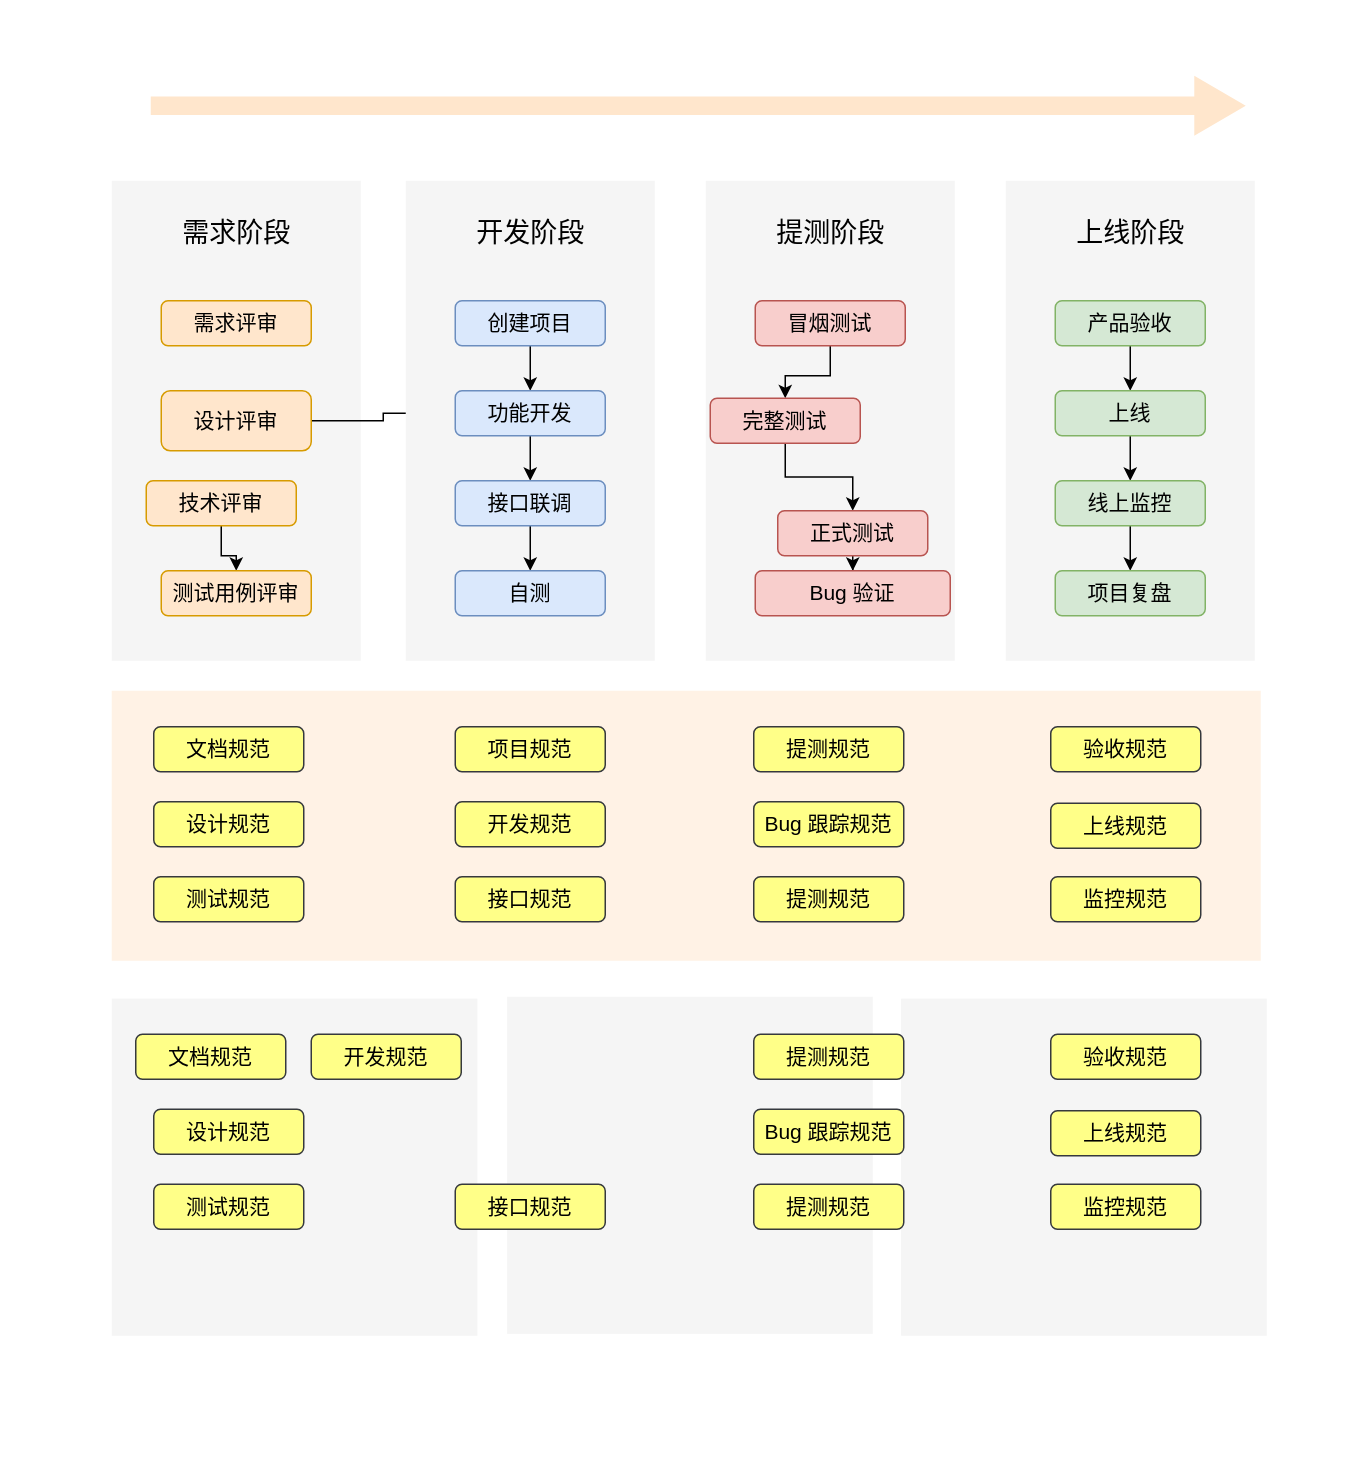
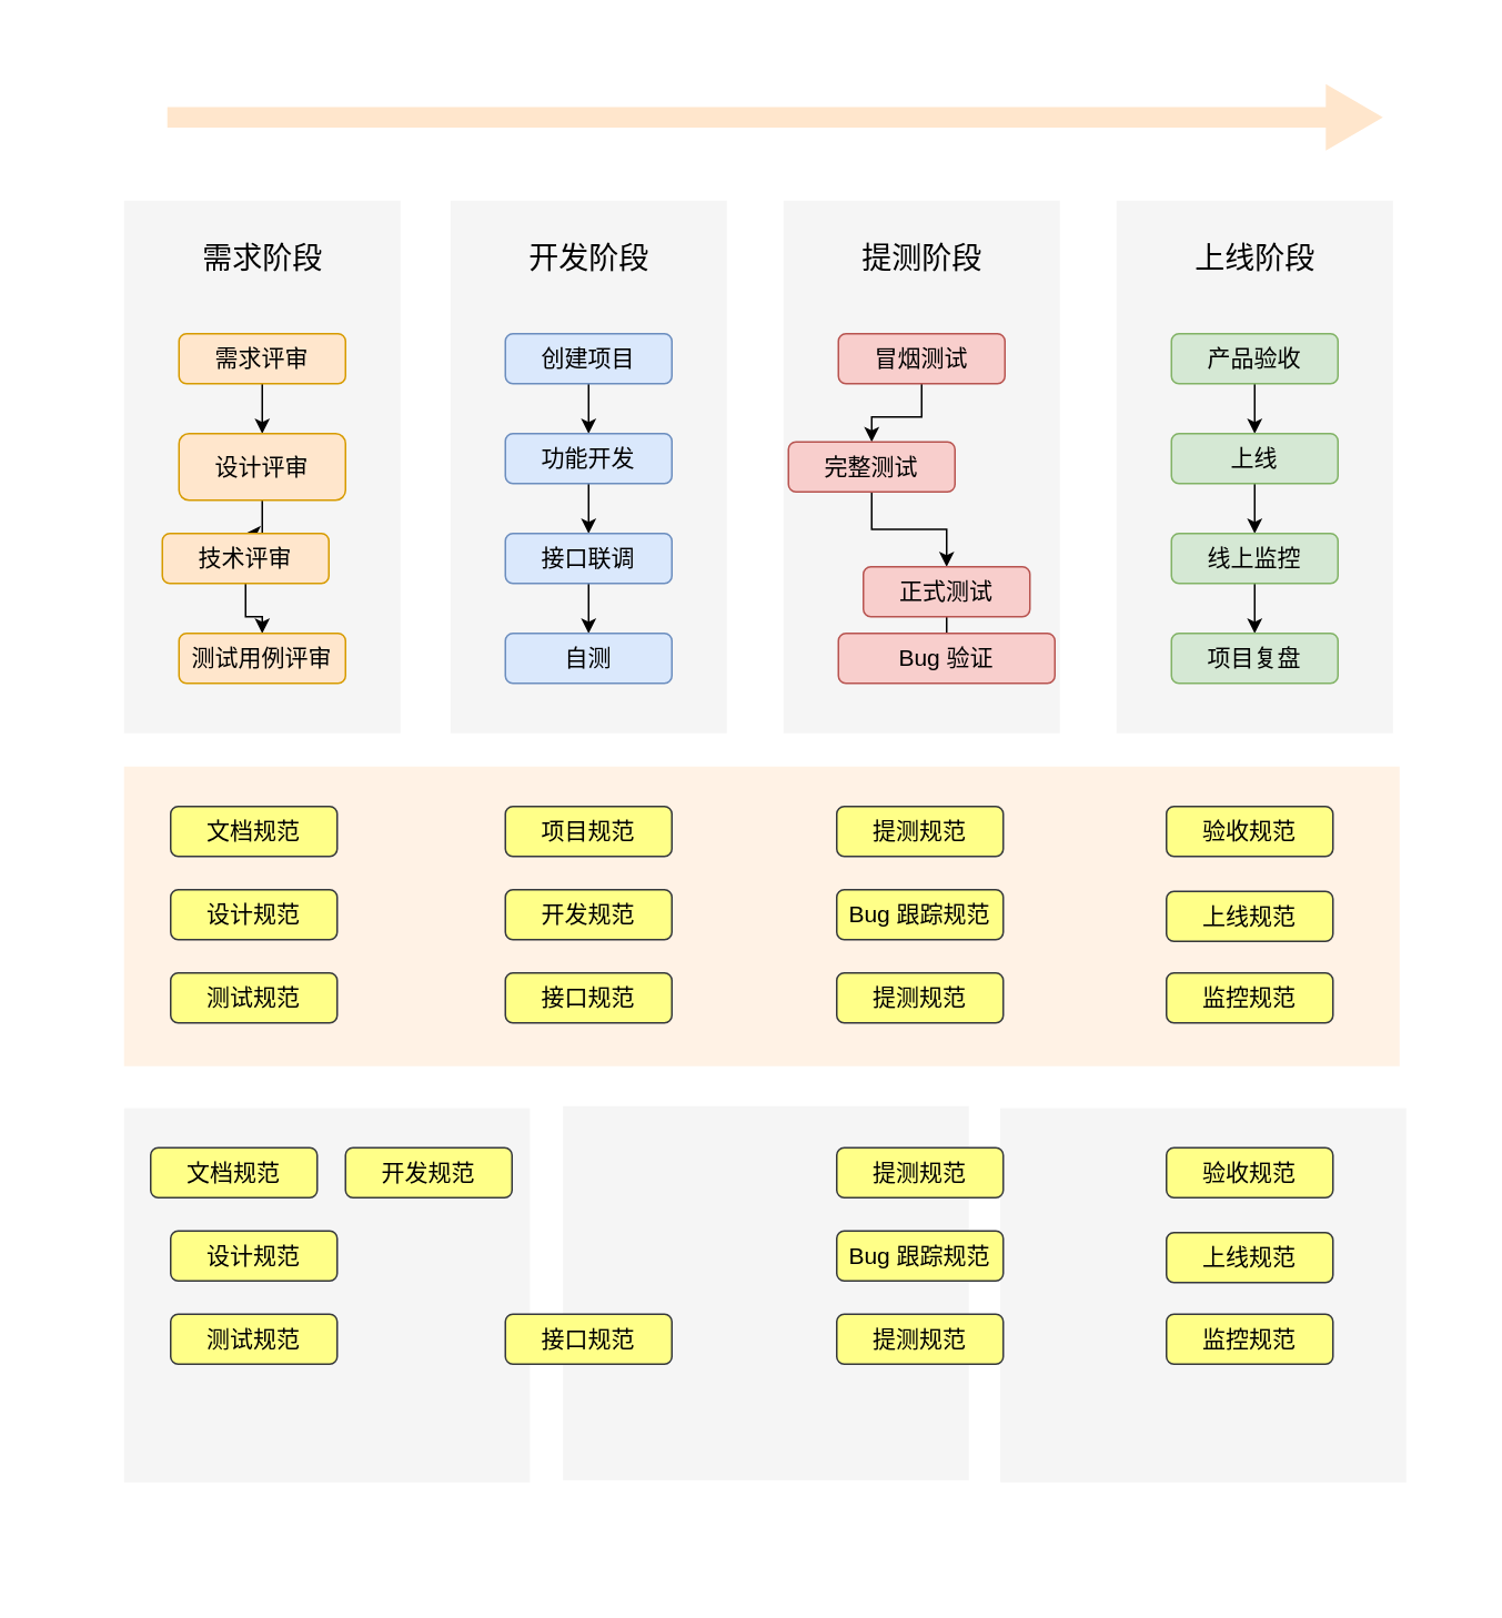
  <mxCell id="0" />
  <mxCell id="1" parent="0" />
  <mxCell id="2" value="" style="rounded=0;whiteSpace=wrap;html=1;fontFamily=Helvetica;fontSize=18;strokeColor=none;" vertex="1" parent="1"><mxGeometry x="20" y="20" width="860" height="930" as="geometry" /></mxCell>
  <mxCell id="3" value="" style="whiteSpace=wrap;html=1;strokeColor=none;strokeWidth=1;fillColor=#f5f5f5;fontSize=14;fontColor=#333333;" vertex="1" parent="1"><mxGeometry x="337.59" y="664" width="243.777" height="224.751" as="geometry" /></mxCell>
  <mxCell id="4" value="" style="whiteSpace=wrap;html=1;strokeColor=none;strokeWidth=1;fillColor=#f5f5f5;fontSize=14;fontColor=#333333;" vertex="1" parent="1"><mxGeometry x="74" y="665.249" width="243.777" height="224.751" as="geometry" /></mxCell>
  <mxCell id="5" value="" style="whiteSpace=wrap;html=1;strokeColor=none;strokeWidth=1;fillColor=#f5f5f5;fontSize=14;fontColor=#333333;" vertex="1" parent="1"><mxGeometry x="600.223" y="665.249" width="243.777" height="224.751" as="geometry" /></mxCell>
  <mxCell id="6" value="" style="whiteSpace=wrap;html=1;strokeColor=none;strokeWidth=1;fillColor=#ffe6cc;fontSize=14;opacity=50;" vertex="1" parent="1"><mxGeometry x="74" y="460" width="766" height="180" as="geometry" /></mxCell>
  <mxCell id="7" value="" style="whiteSpace=wrap;html=1;strokeColor=none;strokeWidth=1;fillColor=#f5f5f5;fontSize=14;" parent="1" vertex="1"><mxGeometry x="74" y="120" width="166" height="320" as="geometry" /></mxCell>
+ <mxCell id="8" value="" style="edgeStyle=orthogonalEdgeStyle;rounded=0;orthogonalLoop=1;jettySize=auto;html=1;fontFamily=Helvetica;fontSize=14;fontColor=default;" edge="1" parent="1" source="9" target="11"><mxGeometry relative="1" as="geometry" /></mxCell>
  <mxCell id="9" value="需求评审" style="html=1;whiteSpace=wrap;fillColor=#ffe6cc;appType=func;archiType=rounded;fontSize=14;container=0;direction=east;rounded=1;strokeColor=#d79b00;" vertex="1" parent="1"><mxGeometry x="107" y="200" width="100" height="30" as="geometry" /></mxCell>
- <mxCell id="10" value="" style="edgeStyle=orthogonalEdgeStyle;rounded=0;orthogonalLoop=1;jettySize=auto;html=1;fontFamily=Helvetica;fontSize=14;fontColor=default;" edge="1" parent="1" source="11" target="22"><mxGeometry relative="1" as="geometry" /></mxCell>
+ <mxCell id="10" value="" style="edgeStyle=orthogonalEdgeStyle;rounded=0;orthogonalLoop=1;jettySize=auto;html=1;fontFamily=Helvetica;fontSize=14;fontColor=default;" edge="1" parent="1" source="11" target="13"><mxGeometry relative="1" as="geometry" /></mxCell>
  <mxCell id="11" value="设计评审" style="html=1;whiteSpace=wrap;fillColor=#ffe6cc;appType=func;archiType=rounded;fontSize=14;container=0;direction=east;rounded=1;strokeColor=#d79b00;" vertex="1" parent="1"><mxGeometry x="107" y="260" width="100" height="40" as="geometry" /></mxCell>
  <mxCell id="12" value="" style="edgeStyle=orthogonalEdgeStyle;rounded=0;orthogonalLoop=1;jettySize=auto;html=1;fontFamily=Helvetica;fontSize=14;fontColor=default;" edge="1" parent="1" source="13" target="14"><mxGeometry relative="1" as="geometry" /></mxCell>
  <mxCell id="13" value="技术评审" style="html=1;whiteSpace=wrap;fillColor=#ffe6cc;appType=func;archiType=rounded;fontSize=14;container=0;direction=east;rounded=1;strokeColor=#d79b00;" vertex="1" parent="1"><mxGeometry x="97" y="320" width="100" height="30" as="geometry" /></mxCell>
  <mxCell id="14" value="测试用例评审" style="html=1;whiteSpace=wrap;fillColor=#ffe6cc;appType=func;archiType=rounded;fontSize=14;container=0;direction=east;rounded=1;strokeColor=#d79b00;" vertex="1" parent="1"><mxGeometry x="107" y="380" width="100" height="30" as="geometry" /></mxCell>
  <mxCell id="15" value="文档规范" style="html=1;whiteSpace=wrap;fillColor=#ffff88;appType=func;archiType=rounded;fontSize=14;container=0;direction=east;rounded=1;strokeColor=#36393d;" vertex="1" parent="1"><mxGeometry x="102" y="484" width="100" height="30" as="geometry" /></mxCell>
  <mxCell id="16" value="设计规范" style="html=1;whiteSpace=wrap;fillColor=#ffff88;appType=func;archiType=rounded;fontSize=14;container=0;direction=east;rounded=1;strokeColor=#36393d;" vertex="1" parent="1"><mxGeometry x="102" y="534" width="100" height="30" as="geometry" /></mxCell>
  <mxCell id="17" value="测试规范" style="html=1;whiteSpace=wrap;fillColor=#ffff88;appType=func;archiType=rounded;fontSize=14;container=0;direction=east;rounded=1;strokeColor=#36393d;" vertex="1" parent="1"><mxGeometry x="102" y="584" width="100" height="30" as="geometry" /></mxCell>
  <mxCell id="18" value="" style="whiteSpace=wrap;html=1;strokeColor=none;strokeWidth=1;fillColor=#f5f5f5;fontSize=14;" vertex="1" parent="1"><mxGeometry x="270" y="120" width="166" height="320" as="geometry" /></mxCell>
  <mxCell id="19" value="" style="edgeStyle=orthogonalEdgeStyle;rounded=0;orthogonalLoop=1;jettySize=auto;html=1;fontFamily=Helvetica;fontSize=14;fontColor=default;" edge="1" parent="1" source="20" target="22"><mxGeometry relative="1" as="geometry" /></mxCell>
  <mxCell id="20" value="创建项目" style="html=1;whiteSpace=wrap;fillColor=#dae8fc;appType=func;archiType=rounded;fontSize=14;container=0;direction=east;rounded=1;strokeColor=#6c8ebf;" vertex="1" parent="1"><mxGeometry x="303" y="200" width="100" height="30" as="geometry" /></mxCell>
  <mxCell id="21" value="" style="edgeStyle=orthogonalEdgeStyle;rounded=0;orthogonalLoop=1;jettySize=auto;html=1;fontFamily=Helvetica;fontSize=14;fontColor=default;" edge="1" parent="1" source="22" target="24"><mxGeometry relative="1" as="geometry" /></mxCell>
  <mxCell id="22" value="功能开发" style="html=1;whiteSpace=wrap;fillColor=#dae8fc;appType=func;archiType=rounded;fontSize=14;container=0;direction=east;rounded=1;strokeColor=#6c8ebf;" vertex="1" parent="1"><mxGeometry x="303" y="260" width="100" height="30" as="geometry" /></mxCell>
  <mxCell id="23" value="" style="edgeStyle=orthogonalEdgeStyle;rounded=0;orthogonalLoop=1;jettySize=auto;html=1;fontFamily=Helvetica;fontSize=14;fontColor=default;" edge="1" parent="1" source="24" target="25"><mxGeometry relative="1" as="geometry" /></mxCell>
  <mxCell id="24" value="接口联调" style="html=1;whiteSpace=wrap;fillColor=#dae8fc;appType=func;archiType=rounded;fontSize=14;container=0;direction=east;rounded=1;strokeColor=#6c8ebf;" vertex="1" parent="1"><mxGeometry x="303" y="320" width="100" height="30" as="geometry" /></mxCell>
  <mxCell id="25" value="自测" style="html=1;whiteSpace=wrap;fillColor=#dae8fc;appType=func;archiType=rounded;fontSize=14;container=0;direction=east;rounded=1;strokeColor=#6c8ebf;" vertex="1" parent="1"><mxGeometry x="303" y="380" width="100" height="30" as="geometry" /></mxCell>
  <mxCell id="26" value="" style="whiteSpace=wrap;html=1;strokeColor=none;strokeWidth=1;fillColor=#f5f5f5;fontSize=14;" vertex="1" parent="1"><mxGeometry x="470" y="120" width="166" height="320" as="geometry" /></mxCell>
  <mxCell id="27" value="" style="edgeStyle=orthogonalEdgeStyle;rounded=0;orthogonalLoop=1;jettySize=auto;html=1;fontFamily=Helvetica;fontSize=14;fontColor=default;" edge="1" parent="1" source="28" target="30"><mxGeometry relative="1" as="geometry" /></mxCell>
  <mxCell id="28" value="冒烟测试" style="html=1;whiteSpace=wrap;fillColor=#f8cecc;appType=func;archiType=rounded;fontSize=14;container=0;direction=east;rounded=1;strokeColor=#b85450;" vertex="1" parent="1"><mxGeometry x="503" y="200" width="100" height="30" as="geometry" /></mxCell>
  <mxCell id="29" value="" style="edgeStyle=orthogonalEdgeStyle;rounded=0;orthogonalLoop=1;jettySize=auto;html=1;fontFamily=Helvetica;fontSize=14;fontColor=default;" edge="1" parent="1" source="30" target="32"><mxGeometry relative="1" as="geometry" /></mxCell>
  <mxCell id="30" value="完整测试" style="html=1;whiteSpace=wrap;fillColor=#f8cecc;appType=func;archiType=rounded;fontSize=14;container=0;direction=east;rounded=1;strokeColor=#b85450;" vertex="1" parent="1"><mxGeometry x="473" y="265" width="100" height="30" as="geometry" /></mxCell>
- <mxCell id="31" value="" style="edgeStyle=orthogonalEdgeStyle;rounded=0;orthogonalLoop=1;jettySize=auto;html=1;fontFamily=Helvetica;fontSize=14;fontColor=default;" edge="1" parent="1" source="32" target="33"><mxGeometry relative="1" as="geometry" /></mxCell>
+ <mxCell id="31" value="" style="edgeStyle=orthogonalEdgeStyle;rounded=0;orthogonalLoop=1;jettySize=auto;html=1;fontFamily=Helvetica;fontSize=14;fontColor=default;endArrow=none;" edge="1" parent="1" source="32" target="33"><mxGeometry relative="1" as="geometry" /></mxCell>
  <mxCell id="32" value="正式测试" style="html=1;whiteSpace=wrap;fillColor=#f8cecc;appType=func;archiType=rounded;fontSize=14;container=0;direction=east;rounded=1;strokeColor=#b85450;" vertex="1" parent="1"><mxGeometry x="518" y="340" width="100" height="30" as="geometry" /></mxCell>
  <mxCell id="33" value="Bug 验证" style="html=1;whiteSpace=wrap;fillColor=#f8cecc;appType=func;archiType=rounded;fontSize=14;container=0;direction=east;rounded=1;strokeColor=#b85450;" vertex="1" parent="1"><mxGeometry x="503" y="380" width="130" height="30" as="geometry" /></mxCell>
  <mxCell id="34" value="" style="whiteSpace=wrap;html=1;strokeColor=none;strokeWidth=1;fillColor=#f5f5f5;fontSize=14;" vertex="1" parent="1"><mxGeometry x="670" y="120" width="166" height="320" as="geometry" /></mxCell>
  <mxCell id="35" value="" style="edgeStyle=orthogonalEdgeStyle;rounded=0;orthogonalLoop=1;jettySize=auto;html=1;fontFamily=Helvetica;fontSize=14;fontColor=default;" edge="1" parent="1" source="36" target="38"><mxGeometry relative="1" as="geometry" /></mxCell>
  <mxCell id="36" value="产品验收" style="html=1;whiteSpace=wrap;fillColor=#d5e8d4;appType=func;archiType=rounded;fontSize=14;container=0;direction=east;rounded=1;strokeColor=#82b366;" vertex="1" parent="1"><mxGeometry x="703" y="200" width="100" height="30" as="geometry" /></mxCell>
  <mxCell id="37" value="" style="edgeStyle=orthogonalEdgeStyle;rounded=0;orthogonalLoop=1;jettySize=auto;html=1;fontFamily=Helvetica;fontSize=14;fontColor=default;" edge="1" parent="1" source="38" target="40"><mxGeometry relative="1" as="geometry" /></mxCell>
  <mxCell id="38" value="上线" style="html=1;whiteSpace=wrap;fillColor=#d5e8d4;appType=func;archiType=rounded;fontSize=14;container=0;direction=east;rounded=1;strokeColor=#82b366;" vertex="1" parent="1"><mxGeometry x="703" y="260" width="100" height="30" as="geometry" /></mxCell>
  <mxCell id="39" value="" style="edgeStyle=orthogonalEdgeStyle;rounded=0;orthogonalLoop=1;jettySize=auto;html=1;fontFamily=Helvetica;fontSize=14;fontColor=default;" edge="1" parent="1" source="40" target="41"><mxGeometry relative="1" as="geometry" /></mxCell>
  <mxCell id="40" value="线上监控" style="html=1;whiteSpace=wrap;fillColor=#d5e8d4;appType=func;archiType=rounded;fontSize=14;container=0;direction=east;rounded=1;strokeColor=#82b366;" vertex="1" parent="1"><mxGeometry x="703" y="320" width="100" height="30" as="geometry" /></mxCell>
  <mxCell id="41" value="项目复盘" style="html=1;whiteSpace=wrap;fillColor=#d5e8d4;appType=func;archiType=rounded;fontSize=14;container=0;direction=east;rounded=1;strokeColor=#82b366;" vertex="1" parent="1"><mxGeometry x="703" y="380" width="100" height="30" as="geometry" /></mxCell>
  <mxCell id="42" value="需求阶段" style="text;html=1;align=center;verticalAlign=middle;resizable=0;points=[];autosize=1;strokeColor=none;fillColor=none;fontSize=18;fontFamily=Helvetica;fontColor=default;" vertex="1" parent="1"><mxGeometry x="112" y="140" width="90" height="30" as="geometry" /></mxCell>
  <mxCell id="43" value="开发阶段" style="text;html=1;align=center;verticalAlign=middle;resizable=0;points=[];autosize=1;strokeColor=none;fillColor=none;fontSize=18;fontFamily=Helvetica;fontColor=default;" vertex="1" parent="1"><mxGeometry x="308" y="140" width="90" height="30" as="geometry" /></mxCell>
  <mxCell id="44" value="" style="shape=singleArrow;whiteSpace=wrap;html=1;fontFamily=Helvetica;fontSize=18;strokeColor=none;fillColor=#ffe6cc;arrowWidth=0.312;arrowSize=0.047;" vertex="1" parent="1"><mxGeometry x="100" y="50" width="730" height="40" as="geometry" /></mxCell>
  <mxCell id="45" value="提测阶段" style="text;html=1;align=center;verticalAlign=middle;resizable=0;points=[];autosize=1;strokeColor=none;fillColor=none;fontSize=18;fontFamily=Helvetica;fontColor=default;" vertex="1" parent="1"><mxGeometry x="508" y="140" width="90" height="30" as="geometry" /></mxCell>
  <mxCell id="46" value="项目规范" style="html=1;whiteSpace=wrap;fillColor=#ffff88;appType=func;archiType=rounded;fontSize=14;container=0;direction=east;rounded=1;strokeColor=#36393d;" vertex="1" parent="1"><mxGeometry x="303" y="484" width="100" height="30" as="geometry" /></mxCell>
  <mxCell id="47" value="开发规范" style="html=1;whiteSpace=wrap;fillColor=#ffff88;appType=func;archiType=rounded;fontSize=14;container=0;direction=east;rounded=1;strokeColor=#36393d;" vertex="1" parent="1"><mxGeometry x="303" y="534" width="100" height="30" as="geometry" /></mxCell>
  <mxCell id="48" value="接口规范" style="html=1;whiteSpace=wrap;fillColor=#ffff88;appType=func;archiType=rounded;fontSize=14;container=0;direction=east;rounded=1;strokeColor=#36393d;" vertex="1" parent="1"><mxGeometry x="303" y="584" width="100" height="30" as="geometry" /></mxCell>
  <mxCell id="49" value="上线阶段" style="text;html=1;align=center;verticalAlign=middle;resizable=0;points=[];autosize=1;strokeColor=none;fillColor=none;fontSize=18;fontFamily=Helvetica;fontColor=default;" vertex="1" parent="1"><mxGeometry x="708" y="140" width="90" height="30" as="geometry" /></mxCell>
  <mxCell id="50" value="提测规范" style="html=1;whiteSpace=wrap;fillColor=#ffff88;appType=func;archiType=rounded;fontSize=14;container=0;direction=east;rounded=1;strokeColor=#36393d;" vertex="1" parent="1"><mxGeometry x="502" y="484" width="100" height="30" as="geometry" /></mxCell>
  <mxCell id="51" value="Bug 跟踪规范" style="html=1;whiteSpace=wrap;fillColor=#ffff88;appType=func;archiType=rounded;fontSize=14;container=0;direction=east;rounded=1;strokeColor=#36393d;" vertex="1" parent="1"><mxGeometry x="502" y="534" width="100" height="30" as="geometry" /></mxCell>
  <mxCell id="52" value="提测规范" style="html=1;whiteSpace=wrap;fillColor=#ffff88;appType=func;archiType=rounded;fontSize=14;container=0;direction=east;rounded=1;strokeColor=#36393d;" vertex="1" parent="1"><mxGeometry x="502" y="584" width="100" height="30" as="geometry" /></mxCell>
  <mxCell id="53" value="验收规范" style="html=1;whiteSpace=wrap;fillColor=#ffff88;appType=func;archiType=rounded;fontSize=14;container=0;direction=east;rounded=1;strokeColor=#36393d;" vertex="1" parent="1"><mxGeometry x="700" y="484" width="100" height="30" as="geometry" /></mxCell>
  <mxCell id="54" value="上线规范" style="html=1;whiteSpace=wrap;fillColor=#ffff88;appType=func;archiType=rounded;fontSize=14;container=0;direction=east;rounded=1;strokeColor=#36393d;" vertex="1" parent="1"><mxGeometry x="700" y="535" width="100" height="30" as="geometry" /></mxCell>
  <mxCell id="55" value="监控规范" style="html=1;whiteSpace=wrap;fillColor=#ffff88;appType=func;archiType=rounded;fontSize=14;container=0;direction=east;rounded=1;strokeColor=#36393d;" vertex="1" parent="1"><mxGeometry x="700" y="584" width="100" height="30" as="geometry" /></mxCell>
  <mxCell id="56" value="文档规范" style="html=1;whiteSpace=wrap;fillColor=#ffff88;appType=func;archiType=rounded;fontSize=14;container=0;direction=east;rounded=1;strokeColor=#36393d;" vertex="1" parent="1"><mxGeometry x="90" y="689" width="100" height="30" as="geometry" /></mxCell>
  <mxCell id="57" value="设计规范" style="html=1;whiteSpace=wrap;fillColor=#ffff88;appType=func;archiType=rounded;fontSize=14;container=0;direction=east;rounded=1;strokeColor=#36393d;" vertex="1" parent="1"><mxGeometry x="102" y="739" width="100" height="30" as="geometry" /></mxCell>
  <mxCell id="58" value="测试规范" style="html=1;whiteSpace=wrap;fillColor=#ffff88;appType=func;archiType=rounded;fontSize=14;container=0;direction=east;rounded=1;strokeColor=#36393d;" vertex="1" parent="1"><mxGeometry x="102" y="789" width="100" height="30" as="geometry" /></mxCell>
  <mxCell id="59" value="开发规范" style="html=1;whiteSpace=wrap;fillColor=#ffff88;appType=func;archiType=rounded;fontSize=14;container=0;direction=east;rounded=1;strokeColor=#36393d;" vertex="1" parent="1"><mxGeometry x="207" y="689" width="100" height="30" as="geometry" /></mxCell>
  <mxCell id="60" value="接口规范" style="html=1;whiteSpace=wrap;fillColor=#ffff88;appType=func;archiType=rounded;fontSize=14;container=0;direction=east;rounded=1;strokeColor=#36393d;" vertex="1" parent="1"><mxGeometry x="303" y="789" width="100" height="30" as="geometry" /></mxCell>
  <mxCell id="61" value="提测规范" style="html=1;whiteSpace=wrap;fillColor=#ffff88;appType=func;archiType=rounded;fontSize=14;container=0;direction=east;rounded=1;strokeColor=#36393d;" vertex="1" parent="1"><mxGeometry x="502" y="689" width="100" height="30" as="geometry" /></mxCell>
  <mxCell id="62" value="Bug 跟踪规范" style="html=1;whiteSpace=wrap;fillColor=#ffff88;appType=func;archiType=rounded;fontSize=14;container=0;direction=east;rounded=1;strokeColor=#36393d;" vertex="1" parent="1"><mxGeometry x="502" y="739" width="100" height="30" as="geometry" /></mxCell>
  <mxCell id="63" value="提测规范" style="html=1;whiteSpace=wrap;fillColor=#ffff88;appType=func;archiType=rounded;fontSize=14;container=0;direction=east;rounded=1;strokeColor=#36393d;" vertex="1" parent="1"><mxGeometry x="502" y="789" width="100" height="30" as="geometry" /></mxCell>
  <mxCell id="64" value="验收规范" style="html=1;whiteSpace=wrap;fillColor=#ffff88;appType=func;archiType=rounded;fontSize=14;container=0;direction=east;rounded=1;strokeColor=#36393d;" vertex="1" parent="1"><mxGeometry x="700" y="689" width="100" height="30" as="geometry" /></mxCell>
  <mxCell id="65" value="上线规范" style="html=1;whiteSpace=wrap;fillColor=#ffff88;appType=func;archiType=rounded;fontSize=14;container=0;direction=east;rounded=1;strokeColor=#36393d;" vertex="1" parent="1"><mxGeometry x="700" y="740" width="100" height="30" as="geometry" /></mxCell>
  <mxCell id="66" value="监控规范" style="html=1;whiteSpace=wrap;fillColor=#ffff88;appType=func;archiType=rounded;fontSize=14;container=0;direction=east;rounded=1;strokeColor=#36393d;" vertex="1" parent="1"><mxGeometry x="700" y="789" width="100" height="30" as="geometry" /></mxCell>
